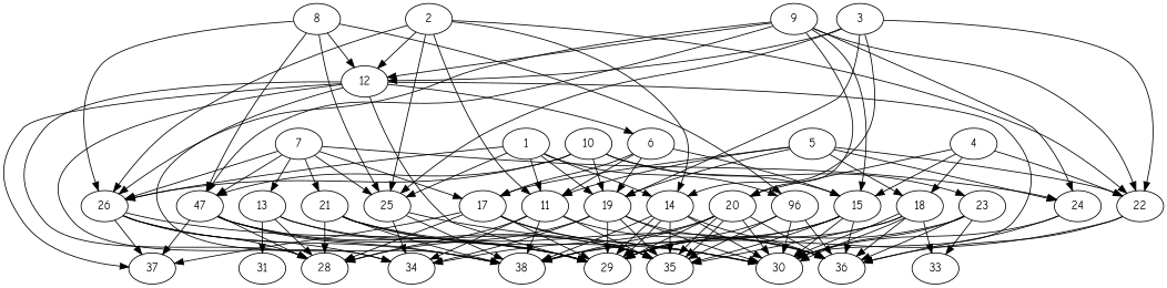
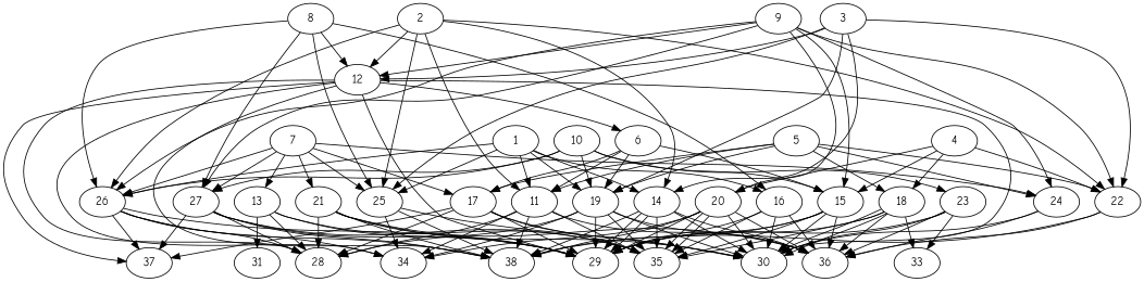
  digraph {
    fontname="Comic Neue"
    node [alpha=0.05 fontname="Comic Neue"]
    edge [fontname="Comic Neue"]
    1 [alpha=0.18 expect_size=1413062100987696640]
    11 [alpha=0.03 expect_size=9633382418228445184]
    14 [alpha=0.03 expect_size=19359736640603808]
-   16 [alpha=0.13 expect_size=632376549224681728 label=96]
+   16 [alpha=0.13 expect_size=632376549224681728]
    19 [expect_size=6329806402410914]
    25 [alpha=0.17 expect_size=22489729100733743104]
    26 [alpha=0.08 expect_size=1568686949247201792]
    28 [alpha=0.13 expect_size=2343071236885846163456]
    34 [alpha=0.02 expect_size=97191528116745404416]
    35 [alpha=0.10 expect_size=325418993036468158464]
    36 [alpha=0.06 expect_size=2920962849619156]
    38 [expect_size=72850752177851584]
    29 [alpha=0.06 expect_size=72698340485639664]
    30 [alpha=0.02 expect_size=269944848594627680]
    37 [alpha=0.01 expect_size=23490758486357956]
    2 [alpha=0.19 expect_size=500364888726552182784]
    12 [alpha=0.18 expect_size=1944708908972167936]
    22 [alpha=0.08 expect_size=31822154490066239488]
    6 [alpha=0.12 expect_size=4643450086028841]
    3 [alpha=0.02 expect_size=749786218238390016]
    4 [alpha=0.07 expect_size=12233561177120036]
    15 [alpha=0.15 expect_size=36731595939381248000]
    18 [alpha=0.16 expect_size=824848890006421372928]
    20 [alpha=0.17 expect_size=10875454825286336512]
    33 [alpha=0.07 expect_size=525656922772793280]
    5 [expect_size=4595609393160047]
    17 [alpha=0.08 expect_size=9237638722268284]
    24 [alpha=0.12 expect_size=59522185699071623168]
    7 [alpha=0.07 expect_size=13086115112879944]
    13 [alpha=0.03 expect_size=14185583259553830]
    21 [alpha=0.04 expect_size=652624824396697856]
-   27 [alpha=0.18 expect_size=29111818653796724 label=47]
+   27 [alpha=0.18 expect_size=29111818653796724]
    31 [alpha=0.06 expect_size=1811939328000000000]
    8 [alpha=0.10 expect_size=855694700971637504]
    9 [alpha=0.13 expect_size=914485076695847]
    10 [alpha=0.19 expect_size=23302734435137968]
    23 [expect_size=658796967486073864192]
    1 -> 11
    1 -> 14
    1 -> 16
    1 -> 19
    1 -> 25
    1 -> 26
    11 -> 28
    11 -> 34
    11 -> 35
    11 -> 36
    11 -> 38
    14 -> 35
    14 -> 36
    14 -> 38
    14 -> 29
    14 -> 29
    14 -> 30
    16 -> 35
    16 -> 36
    16 -> 29
    16 -> 30
    19 -> 28
    19 -> 34
    19 -> 35
    19 -> 36
    19 -> 29
    19 -> 30
    25 -> 34
    25 -> 38
    25 -> 30
    26 -> 28
    26 -> 34
    26 -> 38
    26 -> 29
    26 -> 37
    2 -> 11
    2 -> 14
    2 -> 25
    2 -> 26
    2 -> 12
    2 -> 22
    12 -> 28
    12 -> 34
    12 -> 38
    12 -> 29
    12 -> 30
    12 -> 37
    12 -> 6
    22 -> 36
    22 -> 38
    6 -> 11
    6 -> 19
    6 -> 15
    6 -> 17
    3 -> 14
    3 -> 19
    3 -> 25
    3 -> 12
    3 -> 22
    4 -> 22
    4 -> 15
    4 -> 18
    4 -> 20
    15 -> 35
    15 -> 36
    15 -> 38
    15 -> 29
    15 -> 30
    18 -> 35
    18 -> 36
    18 -> 29
    18 -> 30
    18 -> 30
    18 -> 33
    20 -> 34
    20 -> 35
    20 -> 35
    20 -> 36
    20 -> 38
    20 -> 29
    20 -> 30
    5 -> 11
    5 -> 19
    5 -> 22
    5 -> 18
    5 -> 17
    5 -> 24
    17 -> 28
    17 -> 35
    17 -> 29
    17 -> 30
    17 -> 37
    24 -> 36
    24 -> 30
    7 -> 25
    7 -> 26
    7 -> 17
    7 -> 24
    7 -> 13
    7 -> 21
    7 -> 27
    13 -> 28
    13 -> 35
    13 -> 29
    13 -> 31
    21 -> 28
    21 -> 36
    21 -> 38
    21 -> 29
    21 -> 30
    27 -> 28
    27 -> 35
    27 -> 38
    27 -> 29
    27 -> 37
    8 -> 16
    8 -> 25
    8 -> 26
    8 -> 12
    8 -> 27
    9 -> 26
    9 -> 12
    9 -> 22
    9 -> 15
    9 -> 20
    9 -> 24
    9 -> 27
    10 -> 19
    10 -> 26
    10 -> 15
    10 -> 27
    10 -> 23
    23 -> 36
    23 -> 29
    23 -> 30
    23 -> 33
  }
